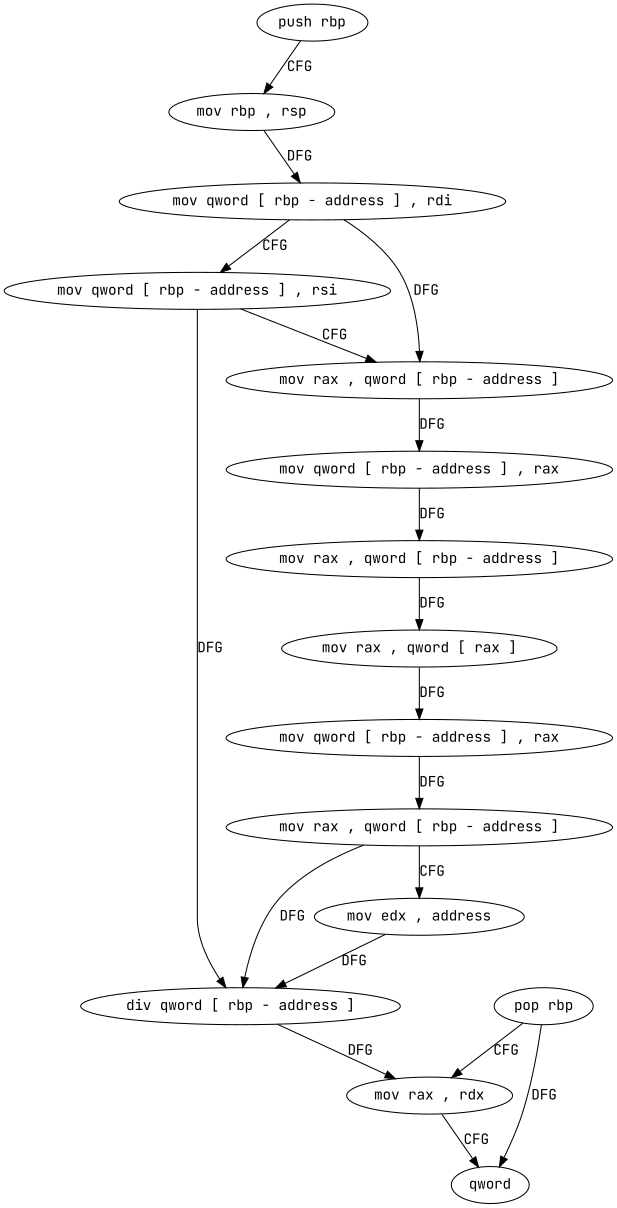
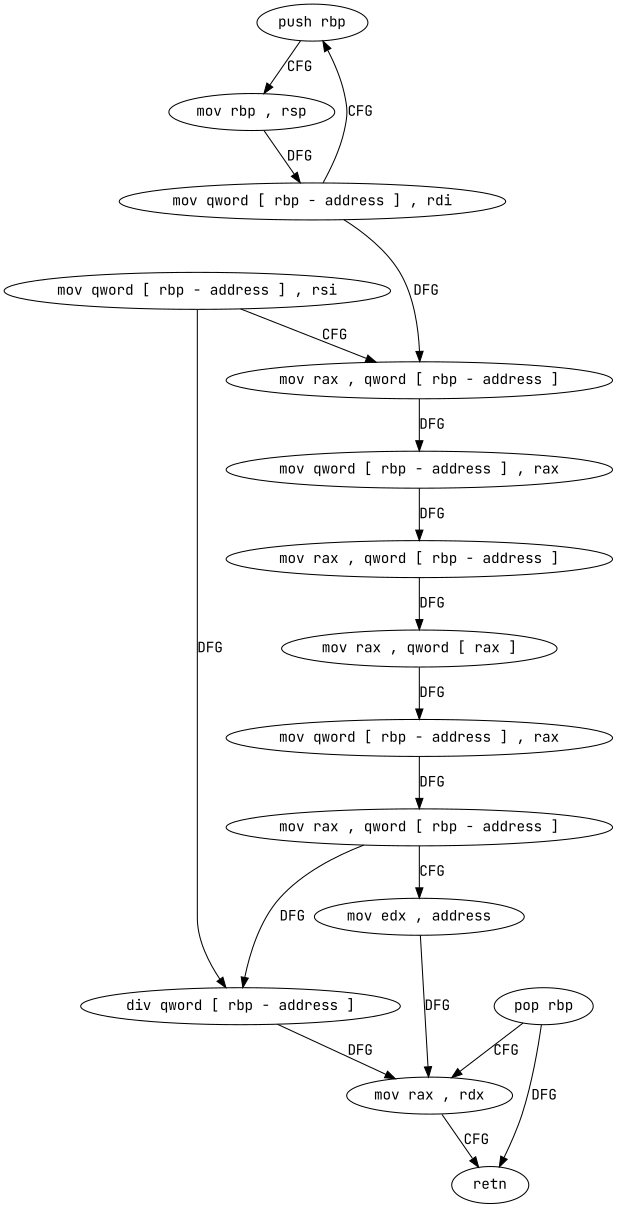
  digraph {
    fontname="JetBrains Mono"
    node [fontname="JetBrains Mono"]
    edge [fontname="JetBrains Mono"]
    n1 [label="push rbp"]
    n2 [label="mov rbp , rsp"]
    n3 [label="mov qword [ rbp - address ] , rdi"]
    n4 [label="mov qword [ rbp - address ] , rsi"]
    n5 [label="mov rax , qword [ rbp - address ]"]
    n6 [label="div qword [ rbp - address ]"]
    n7 [label="mov qword [ rbp - address ] , rax"]
    n8 [label="mov rax , rdx"]
    n9 [label="mov rax , qword [ rbp - address ]"]
    n10 [label="mov rax , qword [ rax ]"]
    n11 [label="mov qword [ rbp - address ] , rax"]
    n12 [label="mov rax , qword [ rbp - address ]"]
    n13 [label="mov edx , address"]
-   n14 [label=qword]
+   n14 [label=retn]
    n15 [label="pop rbp"]
    n1 -> n2 [label=CFG]
    n2 -> n3 [label=DFG]
-   n3 -> n4 [label=CFG]
+   n3 -> n1 [label=CFG]
    n3 -> n5 [label=DFG]
    n4 -> n5 [label=CFG]
    n4 -> n6 [label=DFG]
    n5 -> n7 [label=DFG]
    n6 -> n8 [label=DFG]
    n7 -> n9 [label=DFG]
    n8 -> n14 [label=CFG]
    n9 -> n10 [label=DFG]
    n10 -> n11 [label=DFG]
    n11 -> n12 [label=DFG]
    n12 -> n6 [label=DFG]
    n12 -> n13 [label=CFG]
-   n13 -> n6 [label=DFG]
+   n13 -> n8 [label=DFG]
    n15 -> n8 [label=CFG]
    n15 -> n14 [label=DFG]
  }
